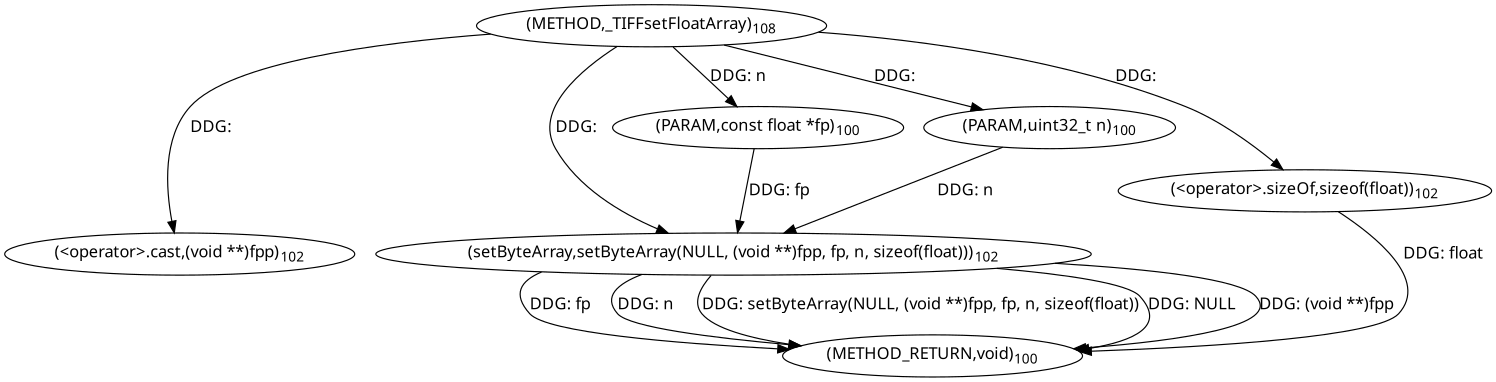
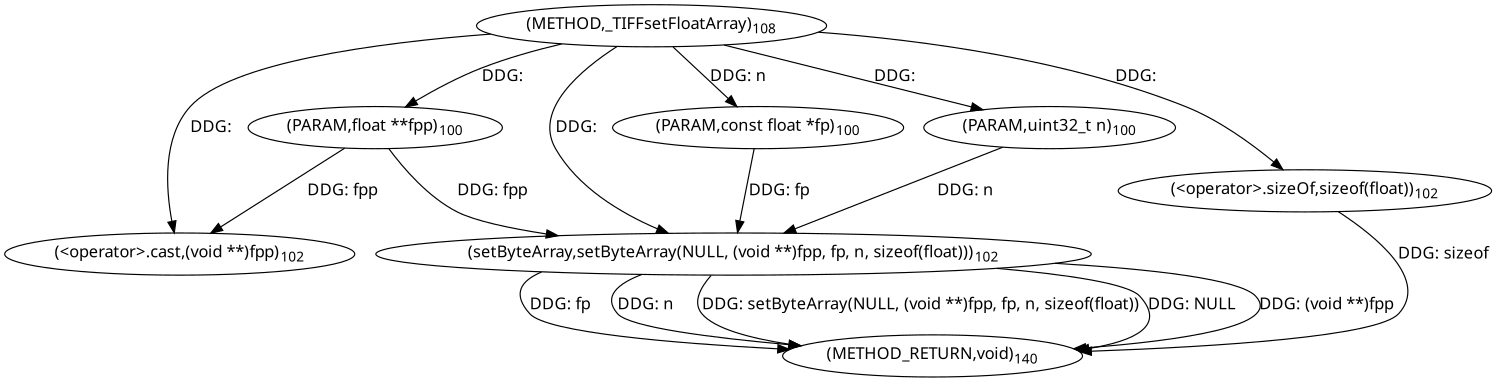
  digraph {
    fontname="Noto Sans"
    node [fontname="Noto Sans"]
    edge [fontname="Noto Sans"]
    n1 [label=<(METHOD,_TIFFsetFloatArray)<SUB>108</SUB>>]
+   n2 [label=<(PARAM,float **fpp)<SUB>100</SUB>>]
    n3 [label=<(PARAM,const float *fp)<SUB>100</SUB>>]
    n4 [label=<(PARAM,uint32_t n)<SUB>100</SUB>>]
    n5 [label=<(setByteArray,setByteArray(NULL, (void **)fpp, fp, n, sizeof(float)))<SUB>102</SUB>>]
    n6 [label=<(&lt;operator&gt;.cast,(void **)fpp)<SUB>102</SUB>>]
    n7 [label=<(&lt;operator&gt;.sizeOf,sizeof(float))<SUB>102</SUB>>]
-   n8 [label=<(METHOD_RETURN,void)<SUB>100</SUB>>]
+   n8 [label=<(METHOD_RETURN,void)<SUB>140</SUB>>]
+   n1 -> n2 [label="DDG: "]
    n1 -> n3 [label="DDG: n"]
    n1 -> n4 [label="DDG: "]
    n1 -> n5 [label="DDG: "]
    n1 -> n6 [label="DDG: "]
    n1 -> n7 [label="DDG: "]
+   n2 -> n5 [label="DDG: fpp"]
+   n2 -> n6 [label="DDG: fpp"]
    n3 -> n5 [label="DDG: fp"]
    n4 -> n5 [label="DDG: n"]
    n5 -> n8 [label="DDG: (void **)fpp"]
    n5 -> n8 [label="DDG: fp"]
    n5 -> n8 [label="DDG: n"]
    n5 -> n8 [label="DDG: setByteArray(NULL, (void **)fpp, fp, n, sizeof(float))"]
    n5 -> n8 [label="DDG: NULL"]
-   n7 -> n8 [label="DDG: float"]
+   n7 -> n8 [label="DDG: sizeof"]
  }
